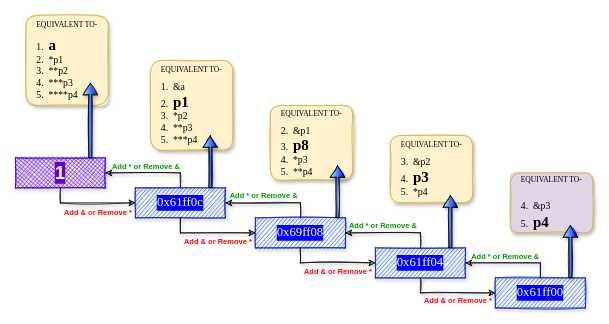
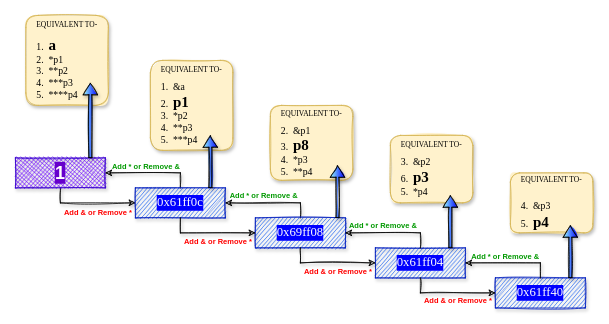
  <mxCell id="0" />
  <mxCell id="1" parent="0" />
  <mxCell id="2" style="edgeStyle=elbowEdgeStyle;rounded=0;orthogonalLoop=1;jettySize=auto;elbow=vertical;html=1;exitX=0.5;exitY=1;exitDx=0;exitDy=0;entryX=0;entryY=0.5;entryDx=0;entryDy=0;fontSize=10;sketch=1;shadow=1;" edge="1" parent="1" source="3" target="5"><mxGeometry relative="1" as="geometry"><Array as="points"><mxPoint x="120" y="270" /></Array></mxGeometry></mxCell>
  <mxCell id="3" value="1" style="rounded=0;whiteSpace=wrap;html=1;sketch=1;fillColor=#6a00ff;strokeColor=#3700CC;fillStyle=cross-hatch;fontColor=#FFFFFF;fontSize=24;fontStyle=1;labelBorderColor=none;labelBackgroundColor=#6600CC;shadow=1;" vertex="1" parent="1"><mxGeometry x="20" y="210" width="120" height="40" as="geometry" /></mxCell>
  <mxCell id="4" style="edgeStyle=elbowEdgeStyle;rounded=0;orthogonalLoop=1;jettySize=auto;elbow=vertical;html=1;exitX=0.5;exitY=0;exitDx=0;exitDy=0;entryX=1;entryY=0.5;entryDx=0;entryDy=0;fontSize=10;sketch=1;shadow=1;" edge="1" parent="1" source="5" target="3"><mxGeometry relative="1" as="geometry"><Array as="points"><mxPoint x="220" y="230" /></Array></mxGeometry></mxCell>
  <mxCell id="5" value="0x61ff0c" style="rounded=0;whiteSpace=wrap;html=1;sketch=1;fillColor=#0050ef;strokeColor=#001DBC;fontColor=#ffffff;fillStyle=hachure;fontFamily=Verdana;labelBackgroundColor=#0000FF;labelBorderColor=none;fontSize=17;shadow=1;" vertex="1" parent="1"><mxGeometry x="180" y="250" width="120" height="40" as="geometry" /></mxCell>
  <mxCell id="6" style="edgeStyle=elbowEdgeStyle;rounded=0;orthogonalLoop=1;jettySize=auto;elbow=vertical;html=1;exitX=0.5;exitY=0;exitDx=0;exitDy=0;sketch=1;shadow=1;" edge="1" parent="1" source="7"><mxGeometry relative="1" as="geometry"><mxPoint x="300" y="270" as="targetPoint" /><Array as="points"><mxPoint x="360" y="270" /><mxPoint x="390" y="250" /></Array></mxGeometry></mxCell>
  <mxCell id="7" value="0x69ff08" style="rounded=0;whiteSpace=wrap;html=1;sketch=1;fillColor=#0050ef;strokeColor=#001DBC;fontColor=#ffffff;fillStyle=hachure;fontFamily=Verdana;labelBackgroundColor=#0000FF;labelBorderColor=none;fontSize=17;shadow=1;" vertex="1" parent="1"><mxGeometry x="340" y="290" width="120" height="40" as="geometry" /></mxCell>
  <mxCell id="8" value="0x61ff04" style="rounded=0;whiteSpace=wrap;html=1;sketch=1;fillColor=#0050ef;strokeColor=#001DBC;fontColor=#ffffff;fillStyle=hachure;fontFamily=Verdana;labelBackgroundColor=#0000FF;labelBorderColor=none;fontSize=17;shadow=1;" vertex="1" parent="1"><mxGeometry x="500" y="330" width="120" height="40" as="geometry" /></mxCell>
- <mxCell id="9" value="0x61ff00" style="rounded=0;whiteSpace=wrap;html=1;sketch=1;fillColor=#0050ef;strokeColor=#001DBC;fontColor=#ffffff;fillStyle=hachure;fontFamily=Verdana;labelBackgroundColor=#0000FF;labelBorderColor=none;fontSize=17;shadow=1;" vertex="1" parent="1"><mxGeometry x="660" y="370" width="120" height="40" as="geometry" /></mxCell>
+ <mxCell id="9" value="0x61ff40" style="rounded=0;whiteSpace=wrap;html=1;sketch=1;fillColor=#0050ef;strokeColor=#001DBC;fontColor=#ffffff;fillStyle=hachure;fontFamily=Verdana;labelBackgroundColor=#0000FF;labelBorderColor=none;fontSize=17;shadow=1;" vertex="1" parent="1"><mxGeometry x="660" y="370" width="120" height="40" as="geometry" /></mxCell>
  <mxCell id="10" style="edgeStyle=elbowEdgeStyle;rounded=0;orthogonalLoop=1;jettySize=auto;elbow=vertical;html=1;exitX=0.5;exitY=0;exitDx=0;exitDy=0;sketch=1;shadow=1;" edge="1" parent="1"><mxGeometry relative="1" as="geometry"><mxPoint x="560" y="330" as="sourcePoint" /><mxPoint x="460" y="310" as="targetPoint" /><Array as="points"><mxPoint x="520" y="310" /><mxPoint x="550" y="290" /></Array></mxGeometry></mxCell>
  <mxCell id="11" style="edgeStyle=elbowEdgeStyle;rounded=0;orthogonalLoop=1;jettySize=auto;elbow=vertical;html=1;exitX=0.5;exitY=0;exitDx=0;exitDy=0;sketch=1;shadow=1;" edge="1" parent="1"><mxGeometry relative="1" as="geometry"><mxPoint x="720" y="370" as="sourcePoint" /><mxPoint x="620" y="350" as="targetPoint" /><Array as="points"><mxPoint x="680" y="350" /><mxPoint x="710" y="330" /></Array></mxGeometry></mxCell>
  <mxCell id="12" value="Add * or Remove &amp;amp;" style="text;html=1;resizable=0;autosize=1;align=center;verticalAlign=middle;points=[];fillColor=none;strokeColor=none;rounded=0;fontSize=10;fontColor=#009900;sketch=1;fontStyle=1;shadow=1;" vertex="1" parent="1"><mxGeometry x="618" y="331" width="110" height="20" as="geometry" /></mxCell>
  <mxCell id="13" value="Add * or Remove &amp;amp;" style="text;html=1;resizable=0;autosize=1;align=center;verticalAlign=middle;points=[];fillColor=none;strokeColor=none;rounded=0;fontSize=10;fontColor=#009900;sketch=1;fontStyle=1;shadow=1;" vertex="1" parent="1"><mxGeometry x="455" y="290" width="110" height="20" as="geometry" /></mxCell>
  <mxCell id="14" value="Add * or Remove &amp;amp;" style="text;html=1;resizable=0;autosize=1;align=center;verticalAlign=middle;points=[];fillColor=none;strokeColor=none;rounded=0;fontSize=10;fontColor=#009900;sketch=1;fontStyle=1;shadow=1;" vertex="1" parent="1"><mxGeometry x="296" y="250" width="110" height="20" as="geometry" /></mxCell>
  <mxCell id="15" value="Add * or Remove &amp;amp;" style="text;html=1;resizable=0;autosize=1;align=center;verticalAlign=middle;points=[];fillColor=none;strokeColor=none;rounded=0;fontSize=10;fontColor=#009900;sketch=1;fontStyle=1;shadow=1;" vertex="1" parent="1"><mxGeometry x="139" y="211" width="110" height="20" as="geometry" /></mxCell>
  <mxCell id="16" value="Add &amp;amp; or Remove *" style="text;html=1;resizable=0;autosize=1;align=center;verticalAlign=middle;points=[];fillColor=none;strokeColor=none;rounded=0;fontSize=10;fontColor=#FF0000;sketch=1;fontStyle=1;shadow=1;" vertex="1" parent="1"><mxGeometry x="75" y="273" width="110" height="20" as="geometry" /></mxCell>
  <mxCell id="17" value="Add &amp;amp; or Remove *" style="text;html=1;resizable=0;autosize=1;align=center;verticalAlign=middle;points=[];fillColor=none;strokeColor=none;rounded=0;fontSize=10;fontColor=#FF0000;sketch=1;fontStyle=1;shadow=1;" vertex="1" parent="1"><mxGeometry x="235" y="311" width="110" height="20" as="geometry" /></mxCell>
  <mxCell id="18" style="edgeStyle=elbowEdgeStyle;rounded=0;orthogonalLoop=1;jettySize=auto;elbow=vertical;html=1;exitX=0.5;exitY=1;exitDx=0;exitDy=0;entryX=0;entryY=0.5;entryDx=0;entryDy=0;fontSize=10;sketch=1;shadow=1;" edge="1" parent="1"><mxGeometry relative="1" as="geometry"><mxPoint x="240" y="290" as="sourcePoint" /><mxPoint x="340" y="310" as="targetPoint" /><Array as="points"><mxPoint x="280" y="310" /></Array></mxGeometry></mxCell>
  <mxCell id="19" style="edgeStyle=elbowEdgeStyle;rounded=0;orthogonalLoop=1;jettySize=auto;elbow=vertical;html=1;exitX=0.5;exitY=1;exitDx=0;exitDy=0;entryX=0;entryY=0.5;entryDx=0;entryDy=0;fontSize=10;sketch=1;shadow=1;" edge="1" parent="1"><mxGeometry relative="1" as="geometry"><mxPoint x="400" y="330" as="sourcePoint" /><mxPoint x="500" y="350" as="targetPoint" /><Array as="points"><mxPoint x="440" y="350" /></Array></mxGeometry></mxCell>
  <mxCell id="20" style="edgeStyle=elbowEdgeStyle;rounded=0;orthogonalLoop=1;jettySize=auto;elbow=vertical;html=1;exitX=0.5;exitY=1;exitDx=0;exitDy=0;entryX=0;entryY=0.5;entryDx=0;entryDy=0;fontSize=10;sketch=1;shadow=1;" edge="1" parent="1"><mxGeometry relative="1" as="geometry"><mxPoint x="560" y="370" as="sourcePoint" /><mxPoint x="660" y="390" as="targetPoint" /><Array as="points"><mxPoint x="600" y="390" /></Array></mxGeometry></mxCell>
  <mxCell id="21" value="Add &amp;amp; or Remove *" style="text;html=1;resizable=0;autosize=1;align=center;verticalAlign=middle;points=[];fillColor=none;strokeColor=none;rounded=0;fontSize=10;fontColor=#FF0000;sketch=1;fontStyle=1;shadow=1;" vertex="1" parent="1"><mxGeometry x="395" y="351" width="110" height="20" as="geometry" /></mxCell>
  <mxCell id="22" value="Add &amp;amp; or Remove *" style="text;html=1;resizable=0;autosize=1;align=center;verticalAlign=middle;points=[];fillColor=none;strokeColor=none;rounded=0;fontSize=10;fontColor=#FF0000;sketch=1;fontStyle=1;shadow=1;" vertex="1" parent="1"><mxGeometry x="555" y="390" width="110" height="20" as="geometry" /></mxCell>
  <mxCell id="23" value="&lt;p style=&quot;line-height: 1.1&quot;&gt;EQUIVALENT TO-&lt;br&gt;&lt;/p&gt;&lt;div style=&quot;text-align: left&quot;&gt;&lt;font&gt;&lt;span style=&quot;font-size: 13px&quot;&gt;1.&amp;nbsp; &lt;/span&gt;&lt;span&gt;&lt;font style=&quot;font-size: 20px&quot;&gt;&lt;b&gt;a&lt;/b&gt;&lt;/font&gt;&lt;/span&gt;&lt;/font&gt;&lt;/div&gt;&lt;div style=&quot;text-align: left ; font-size: 13px&quot;&gt;&lt;span&gt;&lt;font style=&quot;font-size: 13px&quot;&gt;2.&amp;nbsp; *p1&lt;/font&gt;&lt;/span&gt;&lt;/div&gt;&lt;div style=&quot;text-align: left ; font-size: 13px&quot;&gt;&lt;span&gt;&lt;font style=&quot;font-size: 13px&quot;&gt;3.&amp;nbsp; **p2&lt;/font&gt;&lt;/span&gt;&lt;/div&gt;&lt;div style=&quot;text-align: left ; font-size: 13px&quot;&gt;&lt;span&gt;&lt;font style=&quot;font-size: 13px&quot;&gt;4.&amp;nbsp; ***p3&lt;/font&gt;&lt;/span&gt;&lt;/div&gt;&lt;div style=&quot;text-align: left ; font-size: 13px&quot;&gt;&lt;font style=&quot;font-size: 13px&quot;&gt;5.&amp;nbsp; ****p4&lt;/font&gt;&lt;/div&gt;&lt;p&gt;&lt;/p&gt;" style="rounded=1;whiteSpace=wrap;html=1;fontSize=10;fillColor=#fff2cc;strokeColor=#d6b656;fontFamily=Comic Sans MS;fontStyle=0;sketch=1;fillStyle=solid;shadow=1;" vertex="1" parent="1"><mxGeometry x="34" y="20" width="110" height="120" as="geometry" /></mxCell>
  <mxCell id="24" value="&lt;p style=&quot;line-height: 1.1&quot;&gt;EQUIVALENT TO-&lt;br&gt;&lt;/p&gt;&lt;div style=&quot;text-align: left ; font-size: 13px&quot;&gt;&lt;font style=&quot;font-size: 13px&quot;&gt;&lt;span&gt;1.&amp;nbsp; &amp;amp;&lt;/span&gt;&lt;span&gt;&lt;font style=&quot;font-size: 13px&quot;&gt;a&lt;/font&gt;&lt;/span&gt;&lt;/font&gt;&lt;/div&gt;&lt;div style=&quot;text-align: left&quot;&gt;&lt;font style=&quot;font-size: 13px&quot;&gt;2.&amp;nbsp; &lt;/font&gt;&lt;font style=&quot;font-size: 20px&quot;&gt;&lt;b&gt;p1&lt;/b&gt;&lt;/font&gt;&lt;/div&gt;&lt;div style=&quot;text-align: left ; font-size: 13px&quot;&gt;&lt;span&gt;&lt;font style=&quot;font-size: 13px&quot;&gt;3.&amp;nbsp; *p2&lt;/font&gt;&lt;/span&gt;&lt;/div&gt;&lt;div style=&quot;text-align: left ; font-size: 13px&quot;&gt;&lt;span&gt;&lt;font style=&quot;font-size: 13px&quot;&gt;4.&amp;nbsp; **p3&lt;/font&gt;&lt;/span&gt;&lt;/div&gt;&lt;div style=&quot;text-align: left ; font-size: 13px&quot;&gt;&lt;font style=&quot;font-size: 13px&quot;&gt;5.&amp;nbsp; ***p4&lt;/font&gt;&lt;/div&gt;&lt;p&gt;&lt;/p&gt;" style="rounded=1;whiteSpace=wrap;html=1;fontSize=10;fillColor=#fff2cc;strokeColor=#d6b656;fontFamily=Comic Sans MS;fontStyle=0;sketch=1;fillStyle=solid;shadow=1;" vertex="1" parent="1"><mxGeometry x="200" y="80" width="110" height="120" as="geometry" /></mxCell>
  <mxCell id="25" value="&lt;p style=&quot;line-height: 1.1&quot;&gt;EQUIVALENT TO-&lt;/p&gt;&lt;div style=&quot;text-align: left ; font-size: 13px&quot;&gt;&lt;span&gt;&lt;font style=&quot;font-size: 13px&quot;&gt;2.&amp;nbsp; &amp;amp;p1&lt;/font&gt;&lt;/span&gt;&lt;/div&gt;&lt;div style=&quot;text-align: left&quot;&gt;&lt;font style=&quot;font-size: 13px&quot;&gt;3.&amp;nbsp; &lt;/font&gt;&lt;font style=&quot;font-size: 20px&quot;&gt;&lt;b&gt;p8&lt;/b&gt;&lt;/font&gt;&lt;/div&gt;&lt;div style=&quot;text-align: left ; font-size: 13px&quot;&gt;&lt;span&gt;&lt;font style=&quot;font-size: 13px&quot;&gt;4.&amp;nbsp; *p3&lt;/font&gt;&lt;/span&gt;&lt;/div&gt;&lt;div style=&quot;text-align: left ; font-size: 13px&quot;&gt;&lt;font style=&quot;font-size: 13px&quot;&gt;5.&amp;nbsp; **p4&lt;/font&gt;&lt;/div&gt;&lt;p&gt;&lt;/p&gt;" style="rounded=1;whiteSpace=wrap;html=1;fontSize=10;fillColor=#fff2cc;strokeColor=#d6b656;fontFamily=Comic Sans MS;fontStyle=0;sketch=1;fillStyle=solid;shadow=1;" vertex="1" parent="1"><mxGeometry x="360" y="140" width="110" height="100" as="geometry" /></mxCell>
- <mxCell id="26" value="&lt;p style=&quot;line-height: 1.1&quot;&gt;EQUIVALENT TO-&lt;/p&gt;&lt;div style=&quot;text-align: left ; font-size: 13px&quot;&gt;&lt;span&gt;&lt;font style=&quot;font-size: 13px&quot;&gt;3.&amp;nbsp; &amp;amp;p2&lt;/font&gt;&lt;/span&gt;&lt;/div&gt;&lt;div style=&quot;text-align: left&quot;&gt;&lt;font&gt;&lt;span style=&quot;font-size: 13px&quot;&gt;4.&amp;nbsp; &lt;/span&gt;&lt;b&gt;&lt;font style=&quot;font-size: 20px&quot;&gt;p3&lt;/font&gt;&lt;/b&gt;&lt;/font&gt;&lt;/div&gt;&lt;div style=&quot;text-align: left ; font-size: 13px&quot;&gt;&lt;font style=&quot;font-size: 13px&quot;&gt;5.&amp;nbsp; *p4&lt;/font&gt;&lt;/div&gt;&lt;p&gt;&lt;/p&gt;" style="rounded=1;whiteSpace=wrap;html=1;fontSize=10;fillColor=#fff2cc;strokeColor=#d6b656;fontFamily=Comic Sans MS;fontStyle=0;sketch=1;fillStyle=solid;shadow=1;" vertex="1" parent="1"><mxGeometry x="520" y="180" width="110" height="90" as="geometry" /></mxCell>
- <mxCell id="27" value="&lt;p style=&quot;line-height: 1.1&quot;&gt;EQUIVALENT TO-&lt;br&gt;&lt;/p&gt;&lt;div style=&quot;text-align: left&quot;&gt;&lt;br&gt;&lt;/div&gt;&lt;div style=&quot;text-align: left ; font-size: 13px&quot;&gt;&lt;span&gt;&lt;font style=&quot;font-size: 13px&quot;&gt;4.&amp;nbsp; &amp;amp;p3&lt;/font&gt;&lt;/span&gt;&lt;/div&gt;&lt;div style=&quot;text-align: left&quot;&gt;&lt;font&gt;&lt;span style=&quot;font-size: 13px&quot;&gt;5.&amp;nbsp; &lt;/span&gt;&lt;b&gt;&lt;font style=&quot;font-size: 20px&quot;&gt;p4&lt;/font&gt;&lt;/b&gt;&lt;/font&gt;&lt;/div&gt;&lt;p&gt;&lt;/p&gt;" style="rounded=1;whiteSpace=wrap;html=1;fontSize=10;fillColor=#e1d5e7;strokeColor=#d6b656;fontFamily=Comic Sans MS;fontStyle=0;sketch=1;fillStyle=solid;shadow=1;" vertex="1" parent="1"><mxGeometry x="680" y="230" width="110" height="80" as="geometry" /></mxCell>
+ <mxCell id="26" value="&lt;p style=&quot;line-height: 1.1&quot;&gt;EQUIVALENT TO-&lt;/p&gt;&lt;div style=&quot;text-align: left ; font-size: 13px&quot;&gt;&lt;span&gt;&lt;font style=&quot;font-size: 13px&quot;&gt;3.&amp;nbsp; &amp;amp;p2&lt;/font&gt;&lt;/span&gt;&lt;/div&gt;&lt;div style=&quot;text-align: left&quot;&gt;&lt;font&gt;&lt;span style=&quot;font-size: 13px&quot;&gt;6.&amp;nbsp; &lt;/span&gt;&lt;b&gt;&lt;font style=&quot;font-size: 20px&quot;&gt;p3&lt;/font&gt;&lt;/b&gt;&lt;/font&gt;&lt;/div&gt;&lt;div style=&quot;text-align: left ; font-size: 13px&quot;&gt;&lt;font style=&quot;font-size: 13px&quot;&gt;5.&amp;nbsp; *p4&lt;/font&gt;&lt;/div&gt;&lt;p&gt;&lt;/p&gt;" style="rounded=1;whiteSpace=wrap;html=1;fontSize=10;fillColor=#fff2cc;strokeColor=#d6b656;fontFamily=Comic Sans MS;fontStyle=0;sketch=1;fillStyle=solid;shadow=1;" vertex="1" parent="1"><mxGeometry x="520" y="180" width="110" height="90" as="geometry" /></mxCell>
+ <mxCell id="27" value="&lt;p style=&quot;line-height: 1.1&quot;&gt;EQUIVALENT TO-&lt;br&gt;&lt;/p&gt;&lt;div style=&quot;text-align: left&quot;&gt;&lt;br&gt;&lt;/div&gt;&lt;div style=&quot;text-align: left ; font-size: 13px&quot;&gt;&lt;span&gt;&lt;font style=&quot;font-size: 13px&quot;&gt;4.&amp;nbsp; &amp;amp;p3&lt;/font&gt;&lt;/span&gt;&lt;/div&gt;&lt;div style=&quot;text-align: left&quot;&gt;&lt;font&gt;&lt;span style=&quot;font-size: 13px&quot;&gt;5.&amp;nbsp; &lt;/span&gt;&lt;b&gt;&lt;font style=&quot;font-size: 20px&quot;&gt;p4&lt;/font&gt;&lt;/b&gt;&lt;/font&gt;&lt;/div&gt;&lt;p&gt;&lt;/p&gt;" style="rounded=1;whiteSpace=wrap;html=1;fontSize=10;fillColor=#fff2cc;strokeColor=#d6b656;fontFamily=Comic Sans MS;fontStyle=0;sketch=1;fillStyle=solid;shadow=1;" vertex="1" parent="1"><mxGeometry x="680" y="230" width="110" height="80" as="geometry" /></mxCell>
  <mxCell id="28" value="" style="shape=flexArrow;endArrow=block;html=1;rounded=0;fontFamily=Georgia;fontSize=15;fontColor=#FF0000;elbow=vertical;sketch=1;fillColor=#99FFFF;fillStyle=solid;gradientColor=#0000FF;gradientDirection=east;endWidth=14;endSize=4.8;width=4;shadow=1;" edge="1" parent="1"><mxGeometry width="50" height="50" relative="1" as="geometry"><mxPoint x="280" y="250" as="sourcePoint" /><mxPoint x="280" y="180" as="targetPoint" /></mxGeometry></mxCell>
  <mxCell id="29" value="" style="shape=flexArrow;endArrow=block;html=1;rounded=0;fontFamily=Georgia;fontSize=15;fontColor=#FF0000;elbow=vertical;sketch=1;fillColor=#99FFFF;fillStyle=solid;gradientColor=#0000FF;gradientDirection=east;endWidth=14;endSize=4.8;width=4;shadow=1;" edge="1" parent="1"><mxGeometry width="50" height="50" relative="1" as="geometry"><mxPoint x="449.5" y="290" as="sourcePoint" /><mxPoint x="449.5" y="220" as="targetPoint" /></mxGeometry></mxCell>
  <mxCell id="30" value="" style="shape=flexArrow;endArrow=block;html=1;rounded=0;fontFamily=Georgia;fontSize=15;fontColor=#FF0000;elbow=vertical;sketch=1;fillColor=#99FFFF;fillStyle=solid;gradientColor=#0000FF;gradientDirection=east;endWidth=14;endSize=4.8;width=4;shadow=1;" edge="1" parent="1"><mxGeometry width="50" height="50" relative="1" as="geometry"><mxPoint x="600" y="330" as="sourcePoint" /><mxPoint x="600" y="260" as="targetPoint" /></mxGeometry></mxCell>
  <mxCell id="31" value="" style="shape=flexArrow;endArrow=block;html=1;rounded=0;fontFamily=Georgia;fontSize=15;fontColor=#FF0000;elbow=vertical;sketch=1;fillColor=#99FFFF;fillStyle=solid;gradientColor=#0000FF;gradientDirection=east;endWidth=14;endSize=4.8;width=4;shadow=1;" edge="1" parent="1"><mxGeometry width="50" height="50" relative="1" as="geometry"><mxPoint x="760" y="370" as="sourcePoint" /><mxPoint x="760" y="300" as="targetPoint" /></mxGeometry></mxCell>
  <mxCell id="32" value="" style="shape=flexArrow;endArrow=block;html=1;rounded=0;fontFamily=Georgia;fontSize=15;fontColor=#FF0000;elbow=vertical;sketch=1;fillColor=#99FFFF;fillStyle=solid;gradientColor=#0000FF;gradientDirection=east;endWidth=14;endSize=4.8;width=4;shadow=1;" edge="1" parent="1"><mxGeometry width="50" height="50" relative="1" as="geometry"><mxPoint x="120" y="210" as="sourcePoint" /><mxPoint x="120" y="110" as="targetPoint" /></mxGeometry></mxCell>
